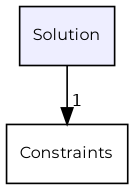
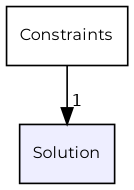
  digraph {
    compound=true
    fontname=Montserrat
    node [fontname=Montserrat fontsize=10 shape=box]
    n1 [fillcolor="#eeeeff" label=Solution pencolor=black style=filled]
    n2 [label=Constraints]
-   n1 -> n2 [headlabel=1 labeldistance=1.5 labelfontname=Helvetica labelfontsize=10 fontname=Montserrat]
+   n2 -> n1 [headlabel=1 labeldistance=1.5 labelfontname=Helvetica labelfontsize=10 fontname=Montserrat]
  }
